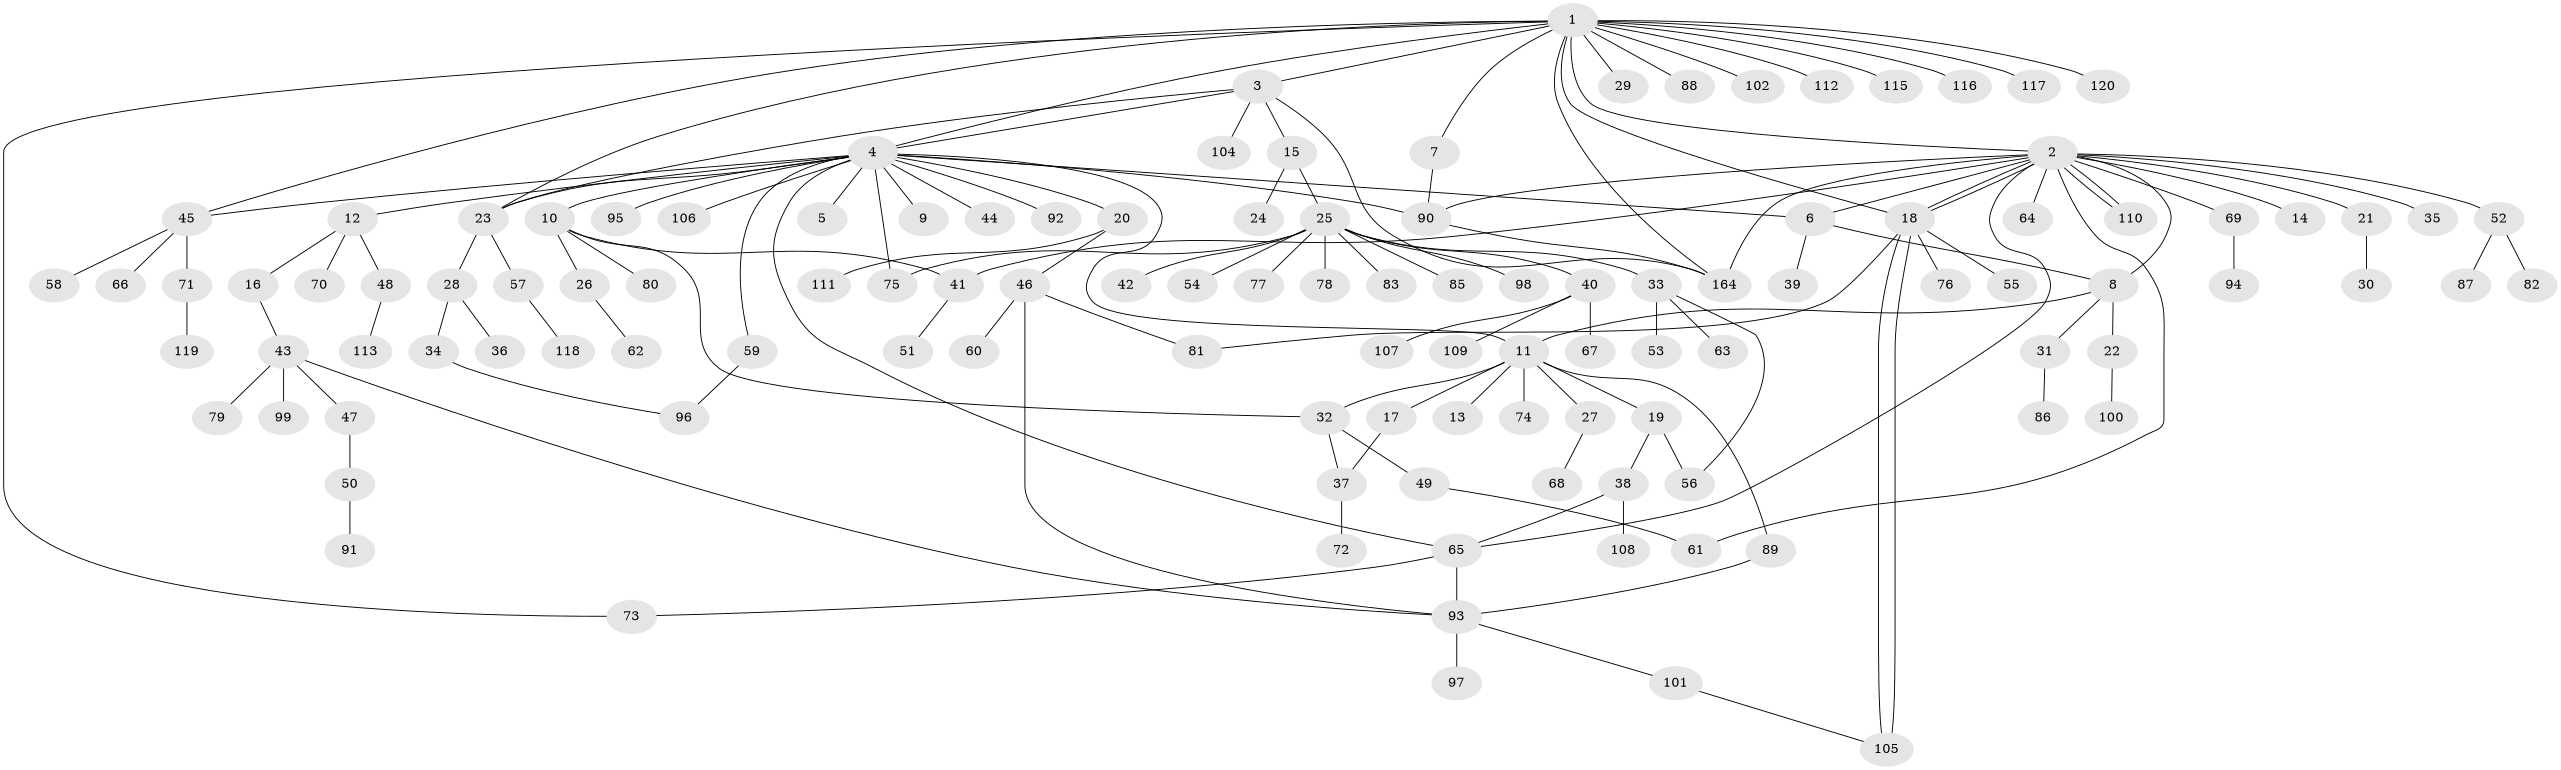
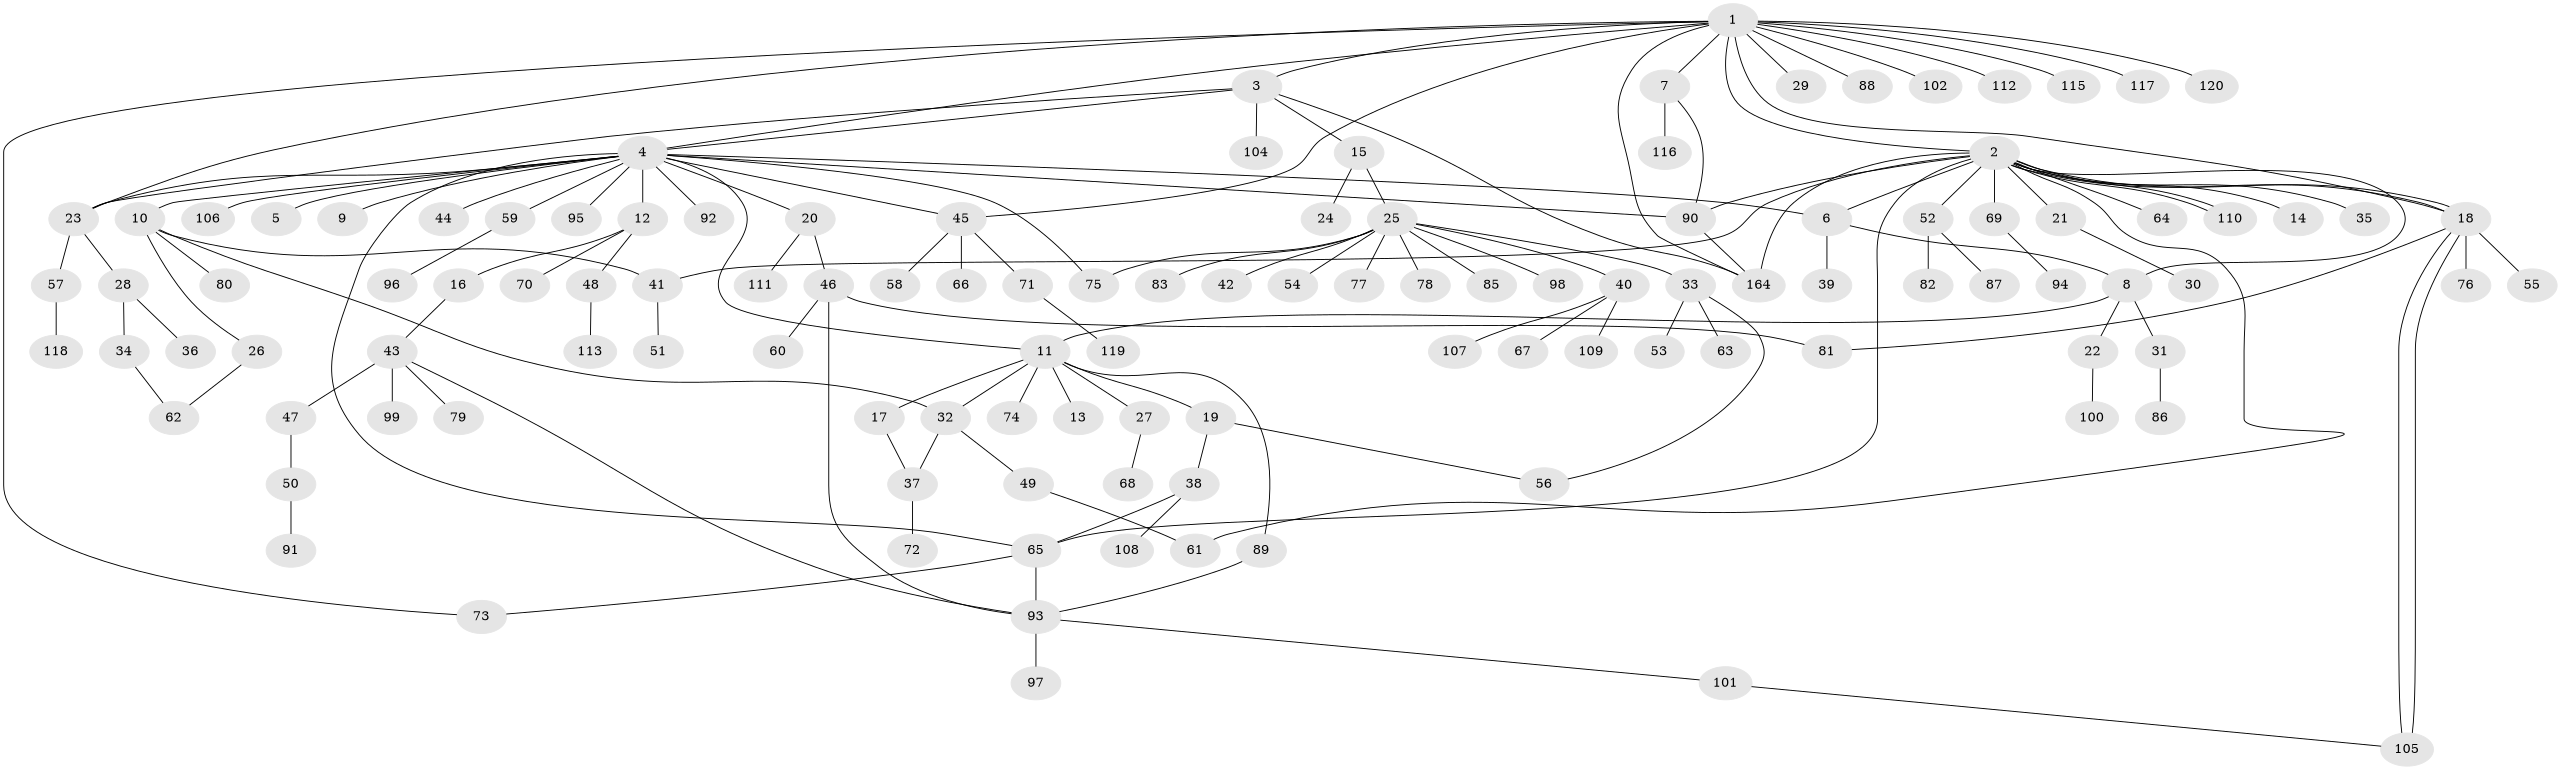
  graph {
    node [color=gray90 style=filled]
    1
    2
    3
    4
    7
    18
    23
    29
    45
    73
    88
    102
    112
    n14 [label=164]
    115
    116
    117
    120
    6
    8
    14
    21
    35
    41
    52
    61
    64
    65
    69
    90
    110
    15
    104
    5
    9
    10
    11
    12
    20
    44
    59
    75
    92
    95
    106
    55
    76
    81
    105
    28
    57
    58
    66
    71
    39
    22
    31
    30
    51
    82
    87
    93
    94
    24
    25
    26
    32
    80
    13
    17
    19
    27
    74
    89
    16
    48
    70
    46
    111
    96
    100
    86
    62
    37
    49
    38
    56
    68
    43
    113
    33
    40
    42
    54
    77
    78
    83
    85
    98
    47
    79
    99
    72
    108
    60
    34
    36
    118
    53
    63
    67
    107
    109
    50
    97
    101
    119
    91
    1 -- 2
    1 -- 3
    1 -- 4
    1 -- 7
    1 -- 18
    1 -- 23
    1 -- 29
    1 -- 45
    1 -- 73
    1 -- 88
    1 -- 102
    1 -- 112
    1 -- n14
    1 -- 115
-   1 -- 116
+   7 -- 116
    1 -- 117
    1 -- 120
    2 -- 18
    2 -- 18
    2 -- n14
    2 -- 6
    2 -- 8
    2 -- 14
    2 -- 21
    2 -- 35
    2 -- 41
    2 -- 52
    2 -- 61
    2 -- 64
    2 -- 65
    2 -- 69
    2 -- 90
    2 -- 110
    2 -- 110
    3 -- 4
    3 -- 23
    3 -- n14
    3 -- 15
    3 -- 104
    4 -- 23
    4 -- 45
    4 -- 6
    4 -- 65
    4 -- 90
    4 -- 5
    4 -- 9
    4 -- 10
    4 -- 11
    4 -- 12
    4 -- 20
    4 -- 44
    4 -- 59
    4 -- 75
    4 -- 92
    4 -- 95
    4 -- 106
    7 -- 90
    18 -- 55
    18 -- 76
    18 -- 81
    18 -- 105
    18 -- 105
    23 -- 28
    23 -- 57
    45 -- 58
    45 -- 66
    45 -- 71
    6 -- 8
    6 -- 39
    8 -- 11
    8 -- 22
    8 -- 31
    21 -- 30
    41 -- 51
    52 -- 82
    52 -- 87
    65 -- 73
    65 -- 93
    69 -- 94
    90 -- n14
    15 -- 24
    15 -- 25
    10 -- 41
    10 -- 26
    10 -- 32
    10 -- 80
    11 -- 32
    11 -- 13
    11 -- 17
    11 -- 19
    11 -- 27
    11 -- 74
    11 -- 89
    12 -- 16
    12 -- 48
    12 -- 70
    20 -- 46
    20 -- 111
    59 -- 96
    28 -- 34
    28 -- 36
    57 -- 118
    71 -- 119
    22 -- 100
    31 -- 86
    93 -- 97
    93 -- 101
    25 -- 75
    25 -- 33
    25 -- 40
    25 -- 42
    25 -- 54
    25 -- 77
    25 -- 78
    25 -- 83
    25 -- 85
    25 -- 98
    26 -- 62
    32 -- 37
    32 -- 49
    17 -- 37
    19 -- 38
    19 -- 56
    27 -- 68
    89 -- 93
    16 -- 43
    48 -- 113
    46 -- 81
    46 -- 93
    46 -- 60
    37 -- 72
    49 -- 61
    38 -- 65
    38 -- 108
    43 -- 93
    43 -- 47
    43 -- 79
    43 -- 99
    33 -- 56
    33 -- 53
    33 -- 63
    40 -- 67
    40 -- 107
    40 -- 109
    47 -- 50
-   34 -- 96
+   34 -- 62
    50 -- 91
    101 -- 105
  }
